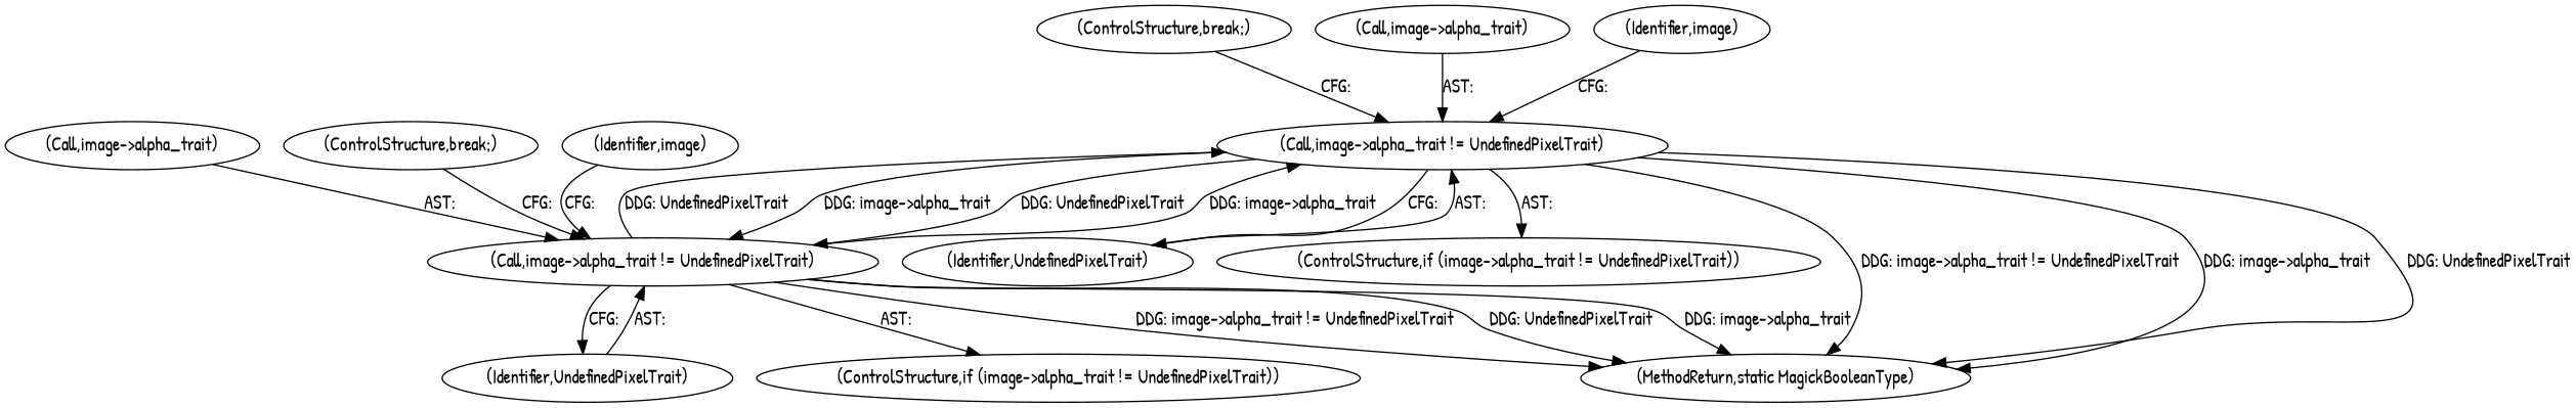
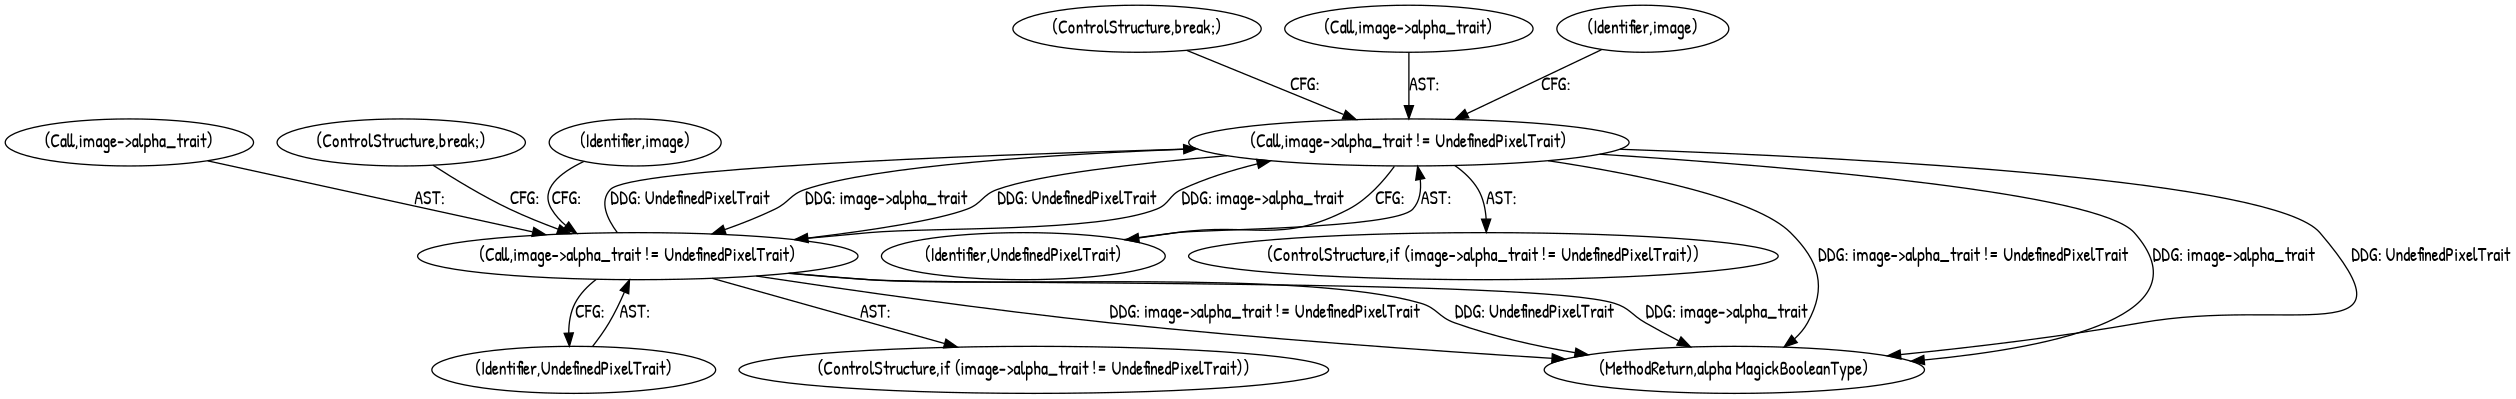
  digraph {
    fontname="Patrick Hand"
    node [fontname="Patrick Hand"]
    edge [fontname="Patrick Hand"]
    n1 [label="(Call,image->alpha_trait != UndefinedPixelTrait)"]
    n2 [label="(Call,image->alpha_trait != UndefinedPixelTrait)"]
    n3 [label="(Identifier,UndefinedPixelTrait)"]
    n4 [label="(ControlStructure,if (image->alpha_trait != UndefinedPixelTrait))"]
-   n5 [label="(MethodReturn,static MagickBooleanType)"]
+   n5 [label="(MethodReturn,alpha MagickBooleanType)"]
    n6 [label="(Identifier,UndefinedPixelTrait)"]
    n7 [label="(ControlStructure,if (image->alpha_trait != UndefinedPixelTrait))"]
    n8 [label="(Call,image->alpha_trait)"]
    n9 [label="(ControlStructure,break;)"]
    n10 [label="(ControlStructure,break;)"]
    n11 [label="(Call,image->alpha_trait)"]
    n12 [label="(Identifier,image)"]
    n13 [label="(Identifier,image)"]
    n1 -> n2 [label="DDG: image->alpha_trait"]
    n1 -> n2 [label="DDG: UndefinedPixelTrait"]
    n1 -> n3 [label="CFG: "]
    n1 -> n4 [label="AST: "]
    n1 -> n5 [label="DDG: image->alpha_trait != UndefinedPixelTrait"]
    n1 -> n5 [label="DDG: image->alpha_trait"]
    n1 -> n5 [label="DDG: UndefinedPixelTrait"]
    n2 -> n1 [label="DDG: image->alpha_trait"]
    n2 -> n1 [label="DDG: UndefinedPixelTrait"]
    n2 -> n5 [label="DDG: image->alpha_trait != UndefinedPixelTrait"]
    n2 -> n5 [label="DDG: UndefinedPixelTrait"]
    n2 -> n5 [label="DDG: image->alpha_trait"]
    n2 -> n6 [label="CFG: "]
    n2 -> n7 [label="AST: "]
    n3 -> n1 [label="AST: "]
    n6 -> n2 [label="AST: "]
    n8 -> n2 [label="AST: "]
    n9 -> n2 [label="CFG: "]
    n10 -> n1 [label="CFG: "]
    n11 -> n1 [label="AST: "]
    n12 -> n2 [label="CFG: "]
    n13 -> n1 [label="CFG: "]
  }
